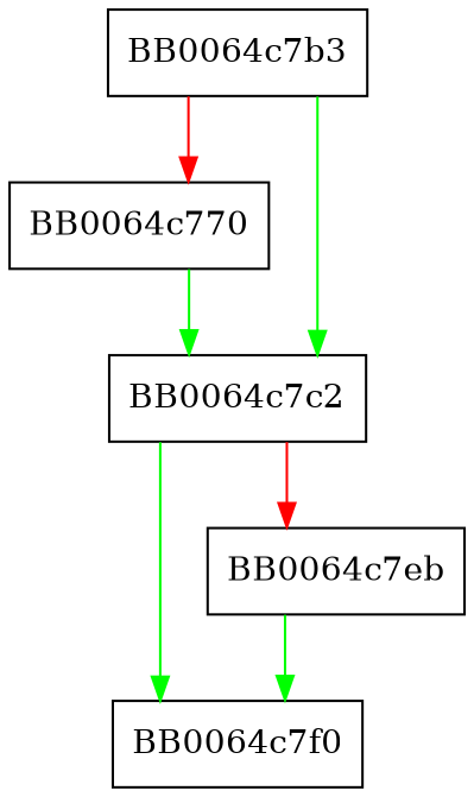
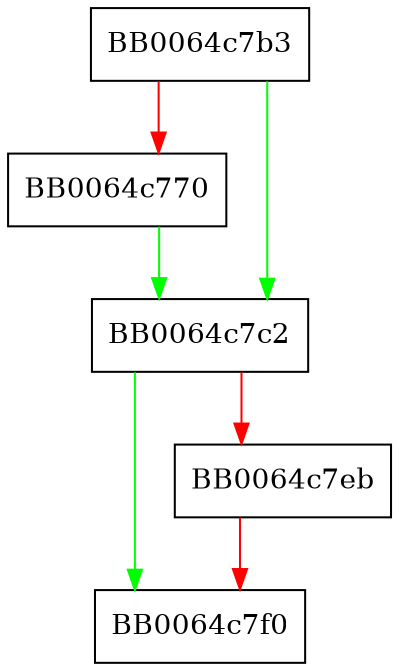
  digraph {
    splines=ortho
    node [shape=box]
    edge [color=green]
    BB0064c770
    BB0064c7c2
    BB0064c7f0
    BB0064c7eb
    BB0064c7b3
    BB0064c770 -> BB0064c7c2
    BB0064c7c2 -> BB0064c7f0
    BB0064c7c2 -> BB0064c7eb [color=red]
-   BB0064c7eb -> BB0064c7f0
+   BB0064c7eb -> BB0064c7f0 [color=red]
    BB0064c7b3 -> BB0064c770 [color=red]
    BB0064c7b3 -> BB0064c7c2
  }
